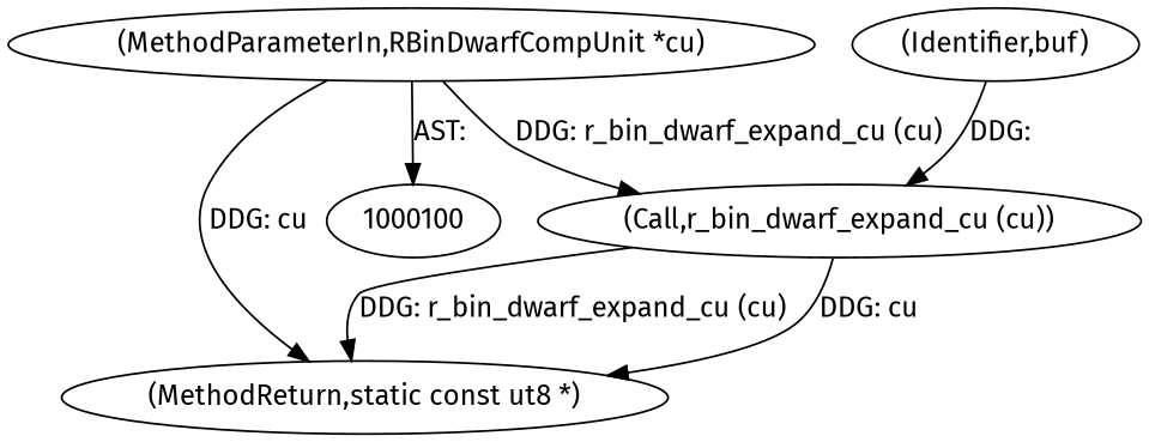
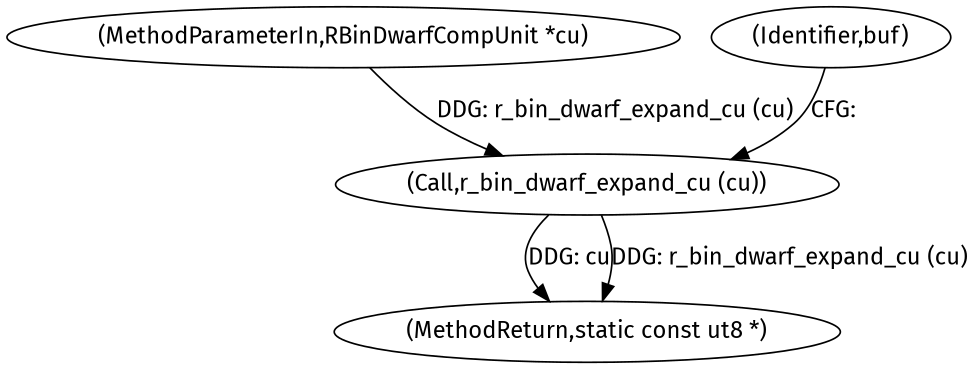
  digraph {
    fontname="Fira Sans"
    node [fontname="Fira Sans"]
    edge [fontname="Fira Sans"]
    n1 [label="(MethodParameterIn,RBinDwarfCompUnit *cu)"]
    n2 [label="(Call,r_bin_dwarf_expand_cu (cu))"]
    n3 [label="(MethodReturn,static const ut8 *)"]
-   1000100
    n5 [label="(Identifier,buf)"]
    n1 -> n2 [label="DDG: r_bin_dwarf_expand_cu (cu)"]
-   n1 -> n3 [label="DDG: cu"]
-   n1 -> 1000100 [label="AST: "]
    n2 -> n3 [label="DDG: cu"]
    n2 -> n3 [label="DDG: r_bin_dwarf_expand_cu (cu)"]
-   n5 -> n2 [label="DDG: "]
+   n5 -> n2 [label="CFG: "]
  }
